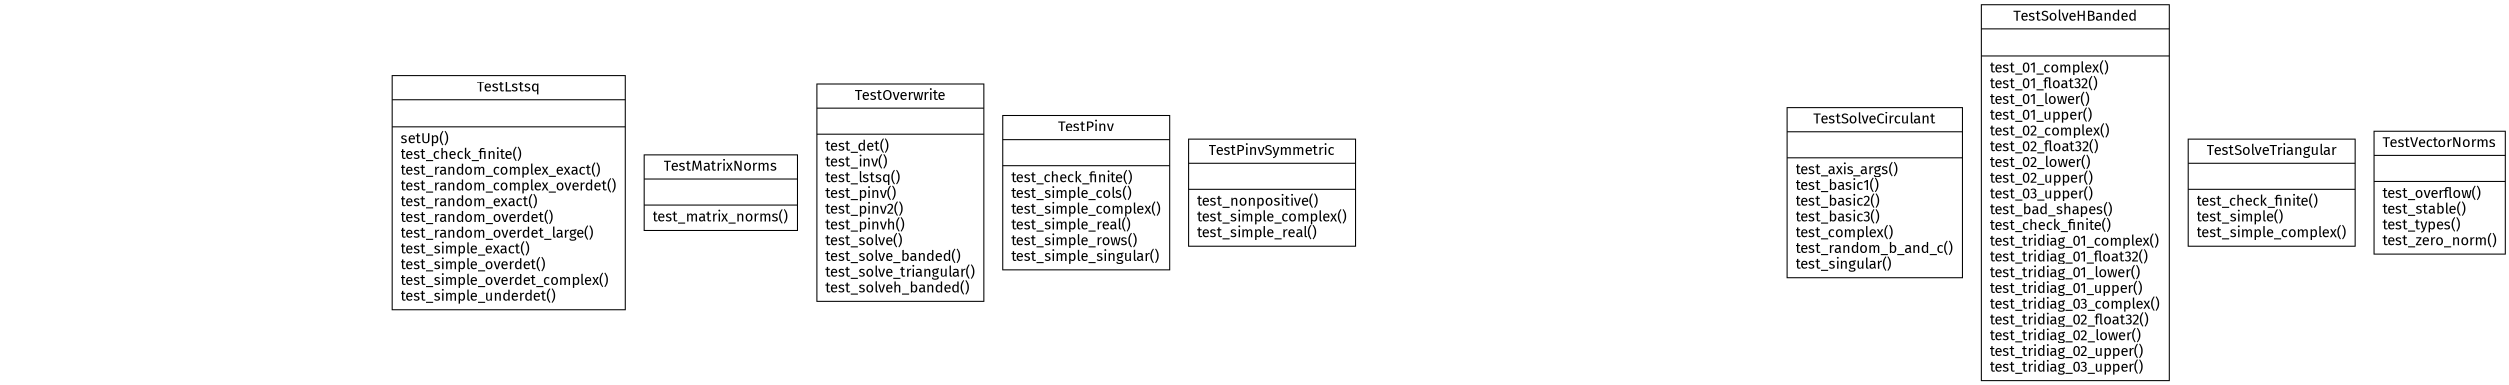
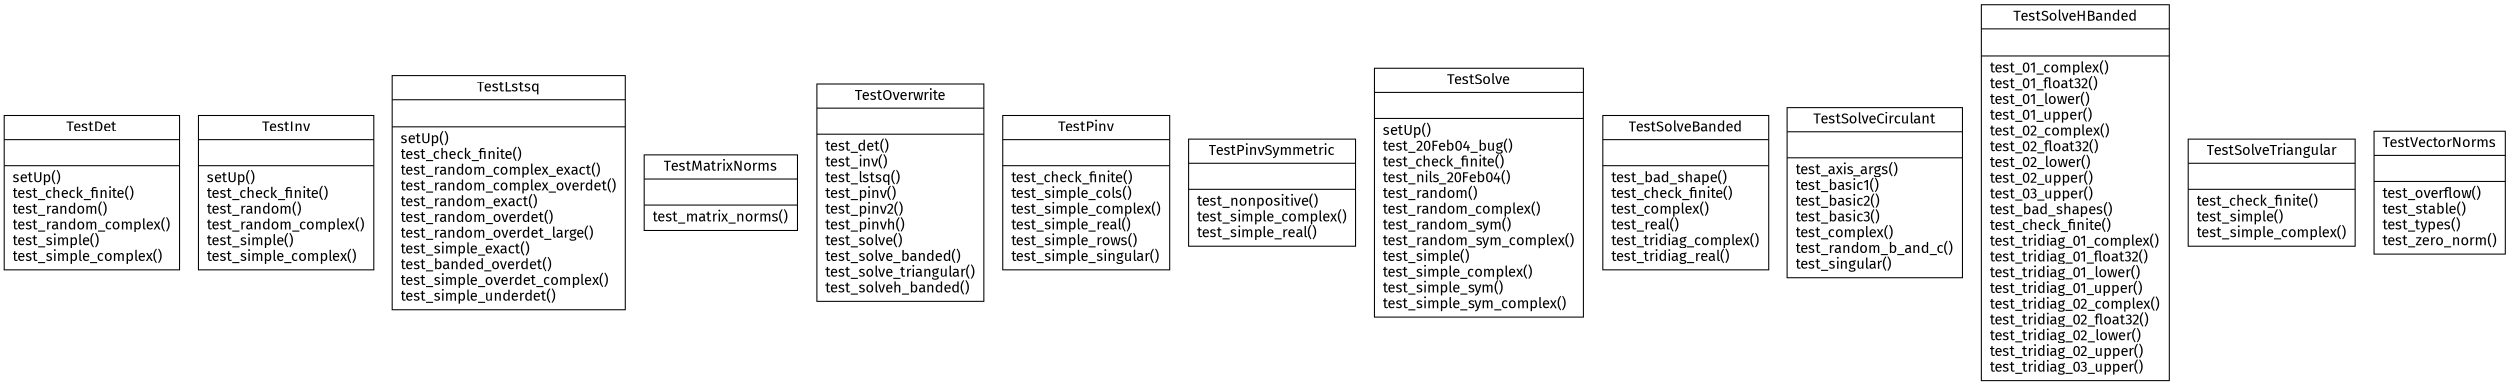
  digraph {
    rankdir=BT
    fontname="Fira Sans"
    node [color=black fontcolor=black shape=record style=solid fontname="Fira Sans"]
-   n3 [label=<{TestLstsq|<br ALIGN="LEFT"/>|setUp()<br ALIGN="LEFT"/>test_check_finite()<br ALIGN="LEFT"/>test_random_complex_exact()<br ALIGN="LEFT"/>test_random_complex_overdet()<br ALIGN="LEFT"/>test_random_exact()<br ALIGN="LEFT"/>test_random_overdet()<br ALIGN="LEFT"/>test_random_overdet_large()<br ALIGN="LEFT"/>test_simple_exact()<br ALIGN="LEFT"/>test_simple_overdet()<br ALIGN="LEFT"/>test_simple_overdet_complex()<br ALIGN="LEFT"/>test_simple_underdet()<br ALIGN="LEFT"/>}>]
+   n1 [label=<{TestDet|<br ALIGN="LEFT"/>|setUp()<br ALIGN="LEFT"/>test_check_finite()<br ALIGN="LEFT"/>test_random()<br ALIGN="LEFT"/>test_random_complex()<br ALIGN="LEFT"/>test_simple()<br ALIGN="LEFT"/>test_simple_complex()<br ALIGN="LEFT"/>}>]
+   n2 [label=<{TestInv|<br ALIGN="LEFT"/>|setUp()<br ALIGN="LEFT"/>test_check_finite()<br ALIGN="LEFT"/>test_random()<br ALIGN="LEFT"/>test_random_complex()<br ALIGN="LEFT"/>test_simple()<br ALIGN="LEFT"/>test_simple_complex()<br ALIGN="LEFT"/>}>]
+   n3 [label=<{TestLstsq|<br ALIGN="LEFT"/>|setUp()<br ALIGN="LEFT"/>test_check_finite()<br ALIGN="LEFT"/>test_random_complex_exact()<br ALIGN="LEFT"/>test_random_complex_overdet()<br ALIGN="LEFT"/>test_random_exact()<br ALIGN="LEFT"/>test_random_overdet()<br ALIGN="LEFT"/>test_random_overdet_large()<br ALIGN="LEFT"/>test_simple_exact()<br ALIGN="LEFT"/>test_banded_overdet()<br ALIGN="LEFT"/>test_simple_overdet_complex()<br ALIGN="LEFT"/>test_simple_underdet()<br ALIGN="LEFT"/>}>]
    n4 [label=<{TestMatrixNorms|<br ALIGN="LEFT"/>|test_matrix_norms()<br ALIGN="LEFT"/>}>]
    n5 [label=<{TestOverwrite|<br ALIGN="LEFT"/>|test_det()<br ALIGN="LEFT"/>test_inv()<br ALIGN="LEFT"/>test_lstsq()<br ALIGN="LEFT"/>test_pinv()<br ALIGN="LEFT"/>test_pinv2()<br ALIGN="LEFT"/>test_pinvh()<br ALIGN="LEFT"/>test_solve()<br ALIGN="LEFT"/>test_solve_banded()<br ALIGN="LEFT"/>test_solve_triangular()<br ALIGN="LEFT"/>test_solveh_banded()<br ALIGN="LEFT"/>}>]
    n6 [label=<{TestPinv|<br ALIGN="LEFT"/>|test_check_finite()<br ALIGN="LEFT"/>test_simple_cols()<br ALIGN="LEFT"/>test_simple_complex()<br ALIGN="LEFT"/>test_simple_real()<br ALIGN="LEFT"/>test_simple_rows()<br ALIGN="LEFT"/>test_simple_singular()<br ALIGN="LEFT"/>}>]
    n7 [label=<{TestPinvSymmetric|<br ALIGN="LEFT"/>|test_nonpositive()<br ALIGN="LEFT"/>test_simple_complex()<br ALIGN="LEFT"/>test_simple_real()<br ALIGN="LEFT"/>}>]
+   n8 [label=<{TestSolve|<br ALIGN="LEFT"/>|setUp()<br ALIGN="LEFT"/>test_20Feb04_bug()<br ALIGN="LEFT"/>test_check_finite()<br ALIGN="LEFT"/>test_nils_20Feb04()<br ALIGN="LEFT"/>test_random()<br ALIGN="LEFT"/>test_random_complex()<br ALIGN="LEFT"/>test_random_sym()<br ALIGN="LEFT"/>test_random_sym_complex()<br ALIGN="LEFT"/>test_simple()<br ALIGN="LEFT"/>test_simple_complex()<br ALIGN="LEFT"/>test_simple_sym()<br ALIGN="LEFT"/>test_simple_sym_complex()<br ALIGN="LEFT"/>}>]
+   n9 [label=<{TestSolveBanded|<br ALIGN="LEFT"/>|test_bad_shape()<br ALIGN="LEFT"/>test_check_finite()<br ALIGN="LEFT"/>test_complex()<br ALIGN="LEFT"/>test_real()<br ALIGN="LEFT"/>test_tridiag_complex()<br ALIGN="LEFT"/>test_tridiag_real()<br ALIGN="LEFT"/>}>]
    n10 [label=<{TestSolveCirculant|<br ALIGN="LEFT"/>|test_axis_args()<br ALIGN="LEFT"/>test_basic1()<br ALIGN="LEFT"/>test_basic2()<br ALIGN="LEFT"/>test_basic3()<br ALIGN="LEFT"/>test_complex()<br ALIGN="LEFT"/>test_random_b_and_c()<br ALIGN="LEFT"/>test_singular()<br ALIGN="LEFT"/>}>]
-   n11 [label=<{TestSolveHBanded|<br ALIGN="LEFT"/>|test_01_complex()<br ALIGN="LEFT"/>test_01_float32()<br ALIGN="LEFT"/>test_01_lower()<br ALIGN="LEFT"/>test_01_upper()<br ALIGN="LEFT"/>test_02_complex()<br ALIGN="LEFT"/>test_02_float32()<br ALIGN="LEFT"/>test_02_lower()<br ALIGN="LEFT"/>test_02_upper()<br ALIGN="LEFT"/>test_03_upper()<br ALIGN="LEFT"/>test_bad_shapes()<br ALIGN="LEFT"/>test_check_finite()<br ALIGN="LEFT"/>test_tridiag_01_complex()<br ALIGN="LEFT"/>test_tridiag_01_float32()<br ALIGN="LEFT"/>test_tridiag_01_lower()<br ALIGN="LEFT"/>test_tridiag_01_upper()<br ALIGN="LEFT"/>test_tridiag_03_complex()<br ALIGN="LEFT"/>test_tridiag_02_float32()<br ALIGN="LEFT"/>test_tridiag_02_lower()<br ALIGN="LEFT"/>test_tridiag_02_upper()<br ALIGN="LEFT"/>test_tridiag_03_upper()<br ALIGN="LEFT"/>}>]
+   n11 [label=<{TestSolveHBanded|<br ALIGN="LEFT"/>|test_01_complex()<br ALIGN="LEFT"/>test_01_float32()<br ALIGN="LEFT"/>test_01_lower()<br ALIGN="LEFT"/>test_01_upper()<br ALIGN="LEFT"/>test_02_complex()<br ALIGN="LEFT"/>test_02_float32()<br ALIGN="LEFT"/>test_02_lower()<br ALIGN="LEFT"/>test_02_upper()<br ALIGN="LEFT"/>test_03_upper()<br ALIGN="LEFT"/>test_bad_shapes()<br ALIGN="LEFT"/>test_check_finite()<br ALIGN="LEFT"/>test_tridiag_01_complex()<br ALIGN="LEFT"/>test_tridiag_01_float32()<br ALIGN="LEFT"/>test_tridiag_01_lower()<br ALIGN="LEFT"/>test_tridiag_01_upper()<br ALIGN="LEFT"/>test_tridiag_02_complex()<br ALIGN="LEFT"/>test_tridiag_02_float32()<br ALIGN="LEFT"/>test_tridiag_02_lower()<br ALIGN="LEFT"/>test_tridiag_02_upper()<br ALIGN="LEFT"/>test_tridiag_03_upper()<br ALIGN="LEFT"/>}>]
    n12 [label=<{TestSolveTriangular|<br ALIGN="LEFT"/>|test_check_finite()<br ALIGN="LEFT"/>test_simple()<br ALIGN="LEFT"/>test_simple_complex()<br ALIGN="LEFT"/>}>]
    n13 [label=<{TestVectorNorms|<br ALIGN="LEFT"/>|test_overflow()<br ALIGN="LEFT"/>test_stable()<br ALIGN="LEFT"/>test_types()<br ALIGN="LEFT"/>test_zero_norm()<br ALIGN="LEFT"/>}>]
  }
